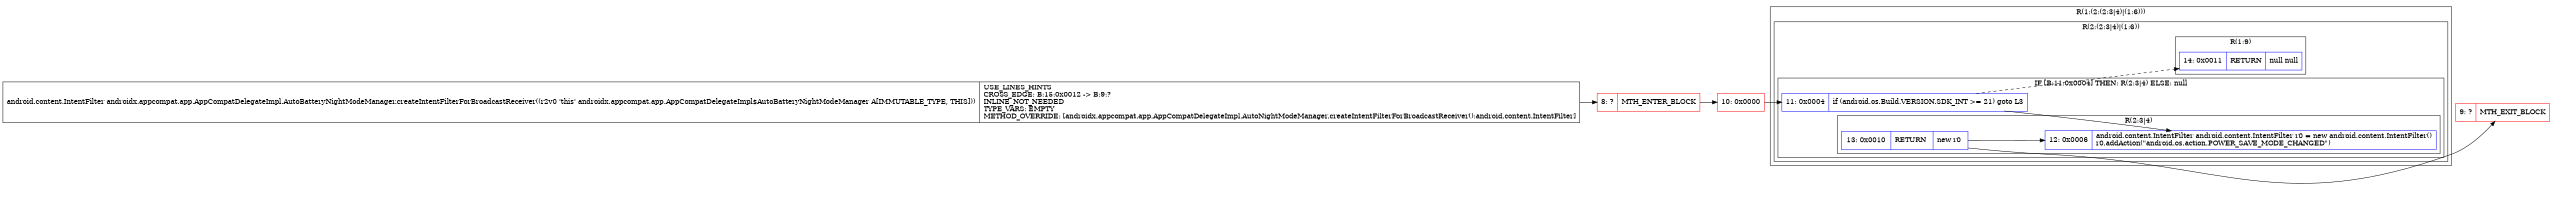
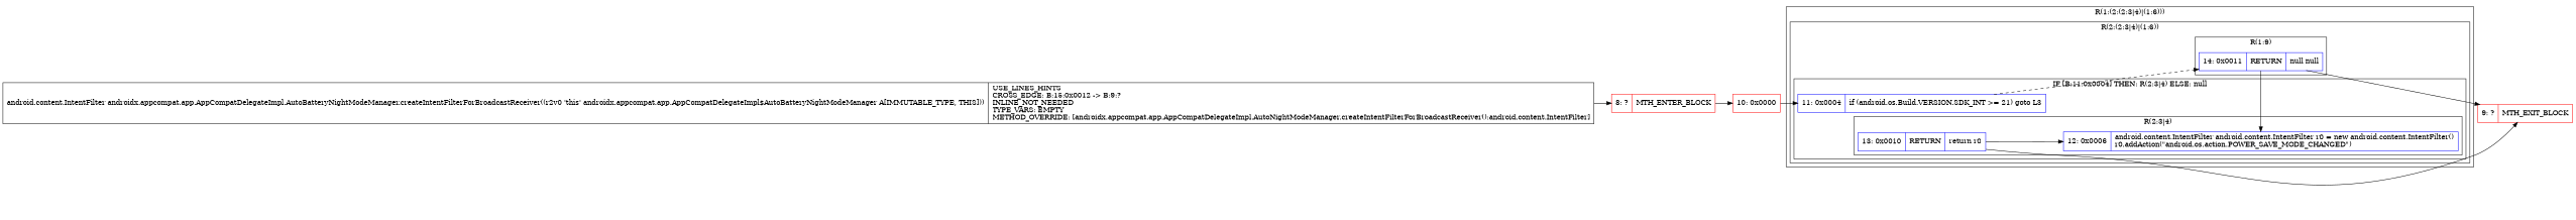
  digraph {
    rankdir=LR
    node [color=blue shape=record]
    n1 [label="{12\:\ 0x0006|android.content.IntentFilter android.content.IntentFilter r0 = new android.content.IntentFilter()\lr0.addAction(\"android.os.action.POWER_SAVE_MODE_CHANGED\")\l}"]
-   n2 [label="{13\:\ 0x0010|RETURN\l|new r0\l}"]
+   n2 [label="{13\:\ 0x0010|RETURN\l|return r0\l}"]
    n3 [label="{11\:\ 0x0004|if (android.os.Build.VERSION.SDK_INT \>= 21) goto L3\l}"]
    n4 [label="{14\:\ 0x0011|RETURN\l|null null\l}"]
    n5 [color=red label="{9\:\ ?|MTH_EXIT_BLOCK\l}"]
    n6 [color=red label="{8\:\ ?|MTH_ENTER_BLOCK\l}"]
    n7 [color=red label="{10\:\ 0x0000}"]
    n8 [label="{android.content.IntentFilter androidx.appcompat.app.AppCompatDelegateImpl.AutoBatteryNightModeManager.createIntentFilterForBroadcastReceiver((r2v0 'this' androidx.appcompat.app.AppCompatDelegateImpl$AutoBatteryNightModeManager A[IMMUTABLE_TYPE, THIS]))  | USE_LINES_HINTS\lCROSS_EDGE: B:15:0x0012 \-\> B:9:?\lINLINE_NOT_NEEDED\lTYPE_VARS: EMPTY\lMETHOD_OVERRIDE: [androidx.appcompat.app.AppCompatDelegateImpl.AutoNightModeManager.createIntentFilterForBroadcastReceiver():android.content.IntentFilter]\l}" color=""]
    subgraph cluster_1 {
      label="R(1:(2:(2:3|4)|(1:6)))"
      subgraph cluster_2 {
        label="R(2:(2:3|4)|(1:6))"
        subgraph cluster_3 {
          label="IF [B:11:0x0004] THEN: R(2:3|4) ELSE: null"
          n3
          subgraph cluster_4 {
            label="R(2:3|4)"
            n1
            n2
          }
        }
        subgraph cluster_5 {
          label="R(1:9)"
          n4
        }
      }
    }
    n2 -> n1
    n2 -> n5
-   n3 -> n1
+   n4 -> n1
    n3 -> n4 [style=dashed]
+   n4 -> n5
    n6 -> n7
    n7 -> n3
    n8 -> n6
  }
